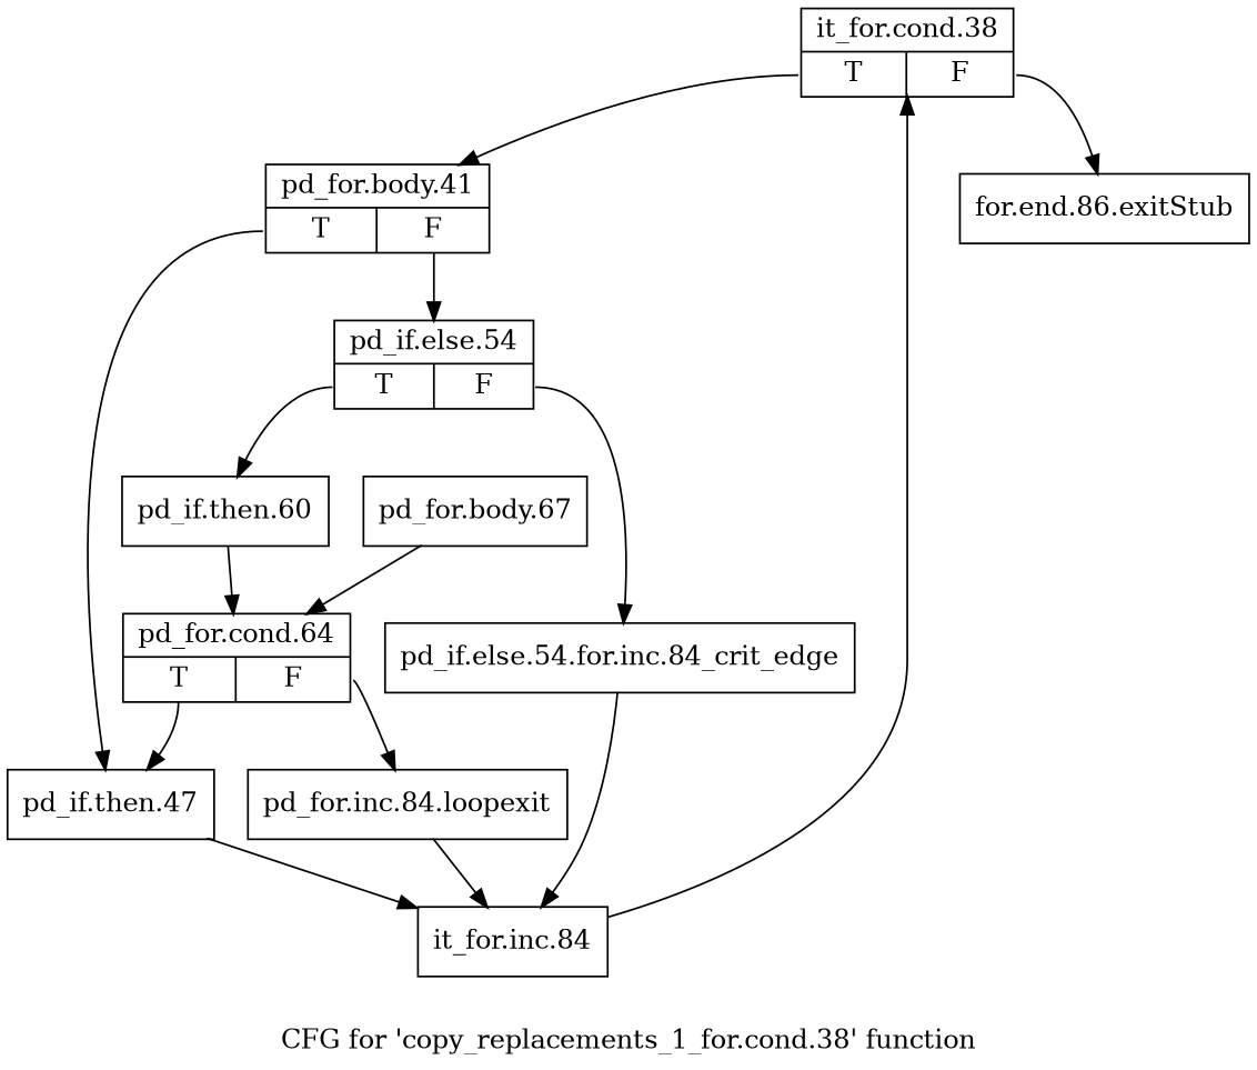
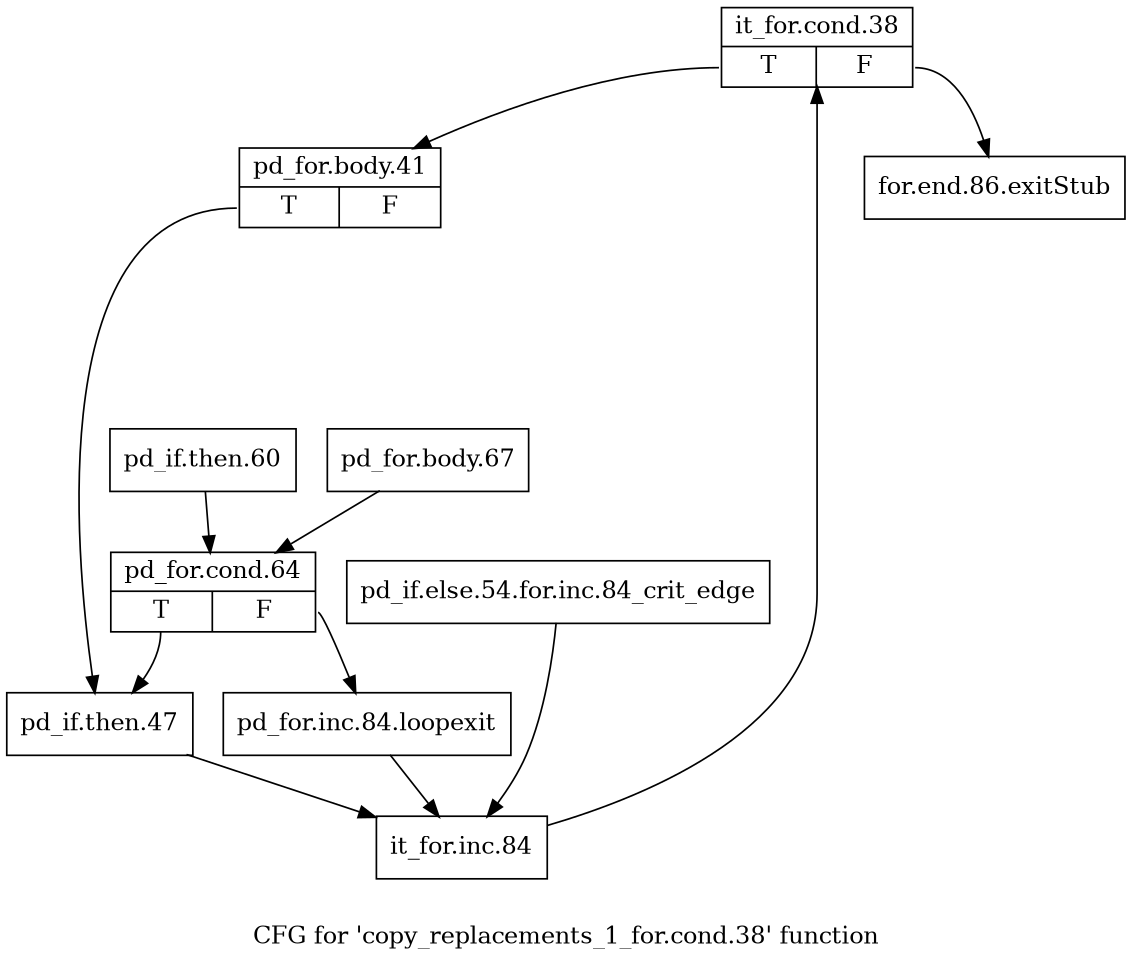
  digraph {
    label="CFG for 'copy_replacements_1_for.cond.38' function"
    node [shape=record]
    n1 [label="{it_for.cond.38|{<s0>T|<s1>F}}"]
    n2 [label="{for.end.86.exitStub}"]
    n3 [label="{pd_for.body.41|{<s0>T|<s1>F}}"]
    n4 [label="{pd_if.then.47}"]
-   n5 [label="{pd_if.else.54|{<s0>T|<s1>F}}"]
    n6 [label="{it_for.inc.84}"]
    n7 [label="{pd_if.then.60}"]
    n8 [label="{pd_if.else.54.for.inc.84_crit_edge}"]
    n9 [label="{pd_for.cond.64|{<s0>T|<s1>F}}"]
    n10 [label="{pd_for.inc.84.loopexit}"]
    n11 [label="{pd_for.body.67}"]
    n1 -> n2 [tailport=s1]
    n1 -> n3 [tailport=s0]
    n3 -> n4 [tailport=s0]
-   n3 -> n5 [tailport=s1]
    n4 -> n6
-   n5 -> n7 [tailport=s0]
-   n5 -> n8 [tailport=s1]
    n6 -> n1
    n7 -> n9
    n8 -> n6
    n9 -> n4 [tailport=s0]
    n9 -> n10 [tailport=s1]
    n10 -> n6
    n11 -> n9
  }
